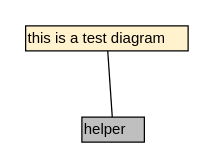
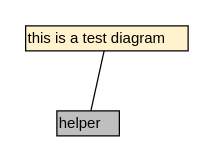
  <mxCell id="0" style="fillColor=#ff0000" />
  <mxCell id="1" parent="0" style="fillColor=#ff0000" />
  <mxCell id="2" value="this is a test diagram" style="text=;html=1;resizable=0;points=[];autosize=1;align=left;verticalAlign=top;spacingTop=-4;fillColor=#fff2cc;" parent="1" vertex="1"><mxGeometry x="20" y="20" width="130" height="20" as="geometry" /></mxCell>
- <mxCell id="3" value="helper" style="text=;html=1;resizable=0;points=[];autosize=1;align=left;verticalAlign=top;spacingTop=-4;fillColor=#bfbfbf" parent="1" vertex="1"><mxGeometry x="65" y="93" width="50" height="20" as="geometry" /></mxCell>
+ <mxCell id="3" value="helper" style="text=;html=1;resizable=0;points=[];autosize=1;align=left;verticalAlign=top;spacingTop=-4;fillColor=#bfbfbf" parent="1" vertex="1"><mxGeometry x="45" y="88" width="50" height="20" as="geometry" /></mxCell>
  <mxCell id="4" value="" style="endArrow=none;html=1;fillColor=#ff0000" parent="1" source="3" target="2" edge="1"><mxGeometry width="50" height="50" relative="1" as="geometry"><mxPoint x="-64" y="140" as="sourcePoint" /><mxPoint x="-14" y="90" as="targetPoint" /></mxGeometry></mxCell>
